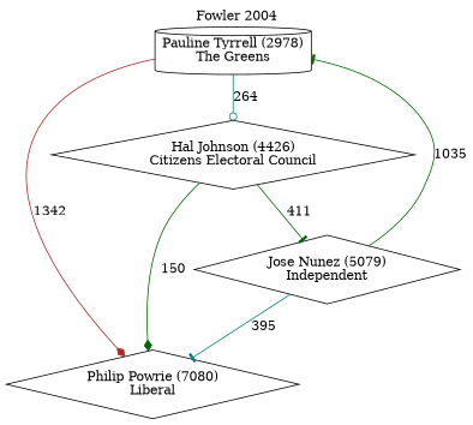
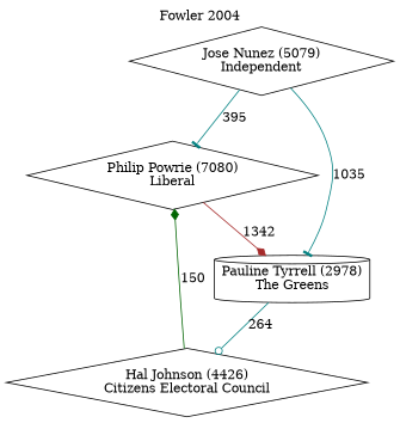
  digraph {
    label="Fowler 2004"
    labelloc=t
    mclimit=10
    node [shape=diamond]
    edge [arrowhead=tee color=teal]
    n1 [label="Philip Powrie (7080)\nLiberal"]
    n2 [label="Pauline Tyrrell (2978)\nThe Greens" shape=cylinder]
    n3 [label="Hal Johnson (4426)\nCitizens Electoral Council"]
    n4 [label="Jose Nunez (5079)\nIndependent"]
-   n2 -> n1 [arrowhead=diamond color=brown label=1342]
+   n1 -> n2 [arrowhead=diamond color=brown label=1342]
    n2 -> n3 [arrowhead=odot label=264]
    n3 -> n1 [arrowhead=diamond color=darkgreen label=150]
-   n3 -> n4 [color=darkgreen label=411]
    n4 -> n1 [label=395]
-   n4 -> n2 [color=darkgreen label=1035]
+   n4 -> n2 [label=1035]
  }
